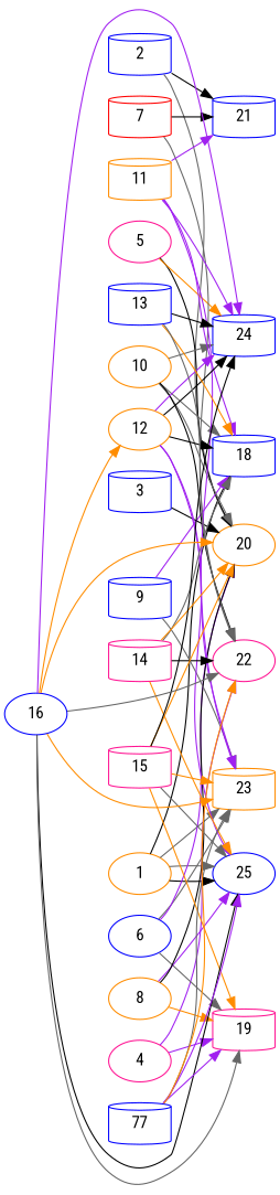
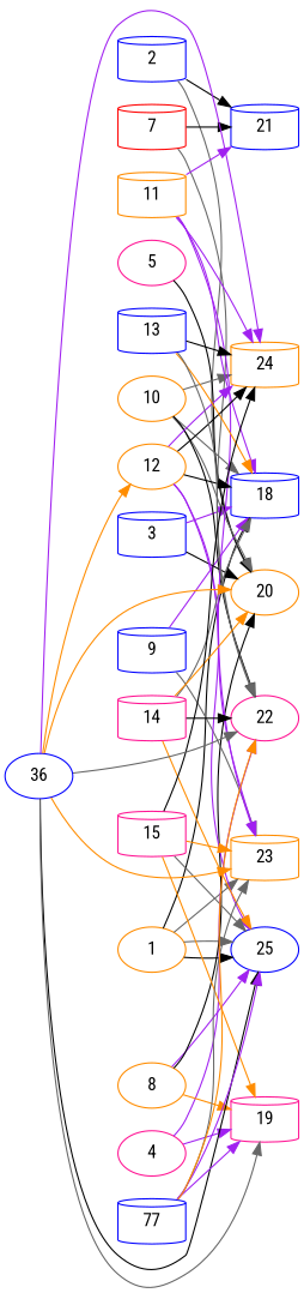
  digraph {
    fontname="Roboto Condensed"
    rankdir=LR
    node [alpha=0.01 color=blue fontname="Roboto Condensed" shape=cylinder]
    edge [color=gray40 fontname="Roboto Condensed"]
    1 [alpha=0.03 color=darkorange expect_size=27018240 shape=ellipse]
    18 [alpha=0.06 expect_size=50245632]
    23 [alpha=0.17 color=darkorange expect_size=37393408]
    25 [alpha=0.14 expect_size=27339776 shape=ellipse]
    2 [alpha=0.13 expect_size=21951488]
    20 [alpha=0.16 color=darkorange expect_size=13576192 shape=ellipse]
    21 [expect_size=28342272]
    3 [expect_size=33340416]
    4 [alpha=0.09 color=deeppink expect_size=5725184 shape=ellipse]
    19 [color=deeppink expect_size=18935808]
    22 [alpha=0.13 color=deeppink expect_size=50932736 shape=ellipse]
    5 [alpha=0.07 color=deeppink expect_size=27461632 shape=ellipse]
-   24 [expect_size=35988480]
-   6 [alpha=0.16 expect_size=43090944 shape=ellipse]
+   24 [color=darkorange expect_size=35988480]
    7 [alpha=0.20 color=red expect_size=48307200]
    8 [alpha=0.07 color=darkorange expect_size=51518464 shape=ellipse]
    9 [alpha=0.18 expect_size=21427200]
    10 [alpha=0.06 color=darkorange expect_size=50942976 shape=ellipse]
    11 [alpha=0.10 color=darkorange expect_size=31926272]
    12 [alpha=0.14 color=darkorange expect_size=39556096 shape=ellipse]
    13 [alpha=0.19 expect_size=22060032]
    14 [alpha=0.16 color=deeppink expect_size=24916992]
    15 [alpha=0.00 color=deeppink expect_size=45394944]
-   16 [alpha=0.00 expect_size=14185472 shape=ellipse]
+   16 [alpha=0.00 expect_size=14185472 shape=ellipse label=36]
    n25 [alpha=0.04 expect_size=51031040 label=77]
    1 -> 18 [color=black]
    1 -> 23
    1 -> 25 [color=black]
    1 -> 25
    2 -> 20
    2 -> 21 [color=black]
+   3 -> 18 [color=purple]
    3 -> 20 [color=black]
    4 -> 19 [color=purple]
    4 -> 22 [color=purple]
    5 -> 20 [color=black]
-   5 -> 24 [color=darkorange]
-   6 -> 23
-   6 -> 20 [color=purple]
-   6 -> 19
    7 -> 21 [color=black]
    7 -> 22
    8 -> 25 [color=purple]
    8 -> 20 [color=black]
    8 -> 19 [color=darkorange]
    9 -> 18 [color=purple]
    9 -> 23
    10 -> 18
    10 -> 20
    10 -> 22 [color=black]
    10 -> 24
    11 -> 18 [color=purple]
    11 -> 23 [color=purple]
    11 -> 21 [color=purple]
    11 -> 24 [color=purple]
    12 -> 18 [color=black]
    12 -> 23 [color=purple]
    12 -> 25 [color=purple]
    12 -> 24 [color=black]
    12 -> 24 [color=purple]
    13 -> 18 [color=darkorange]
    13 -> 22
    13 -> 24 [color=black]
    14 -> 18
    14 -> 25 [color=darkorange]
    14 -> 20 [color=darkorange]
    14 -> 22 [color=black]
    15 -> 23 [color=darkorange]
    15 -> 25
-   15 -> 20 [color=darkorange]
    15 -> 19 [color=darkorange]
    15 -> 24 [color=black]
    16 -> 23 [color=darkorange]
    16 -> 25 [color=black]
    16 -> 20 [color=darkorange]
    16 -> 19
    16 -> 22
    16 -> 24 [color=purple]
    16 -> 12 [color=darkorange]
    n25 -> 23
    n25 -> 25 [color=purple]
    n25 -> 19 [color=purple]
    n25 -> 22 [color=darkorange]
  }
